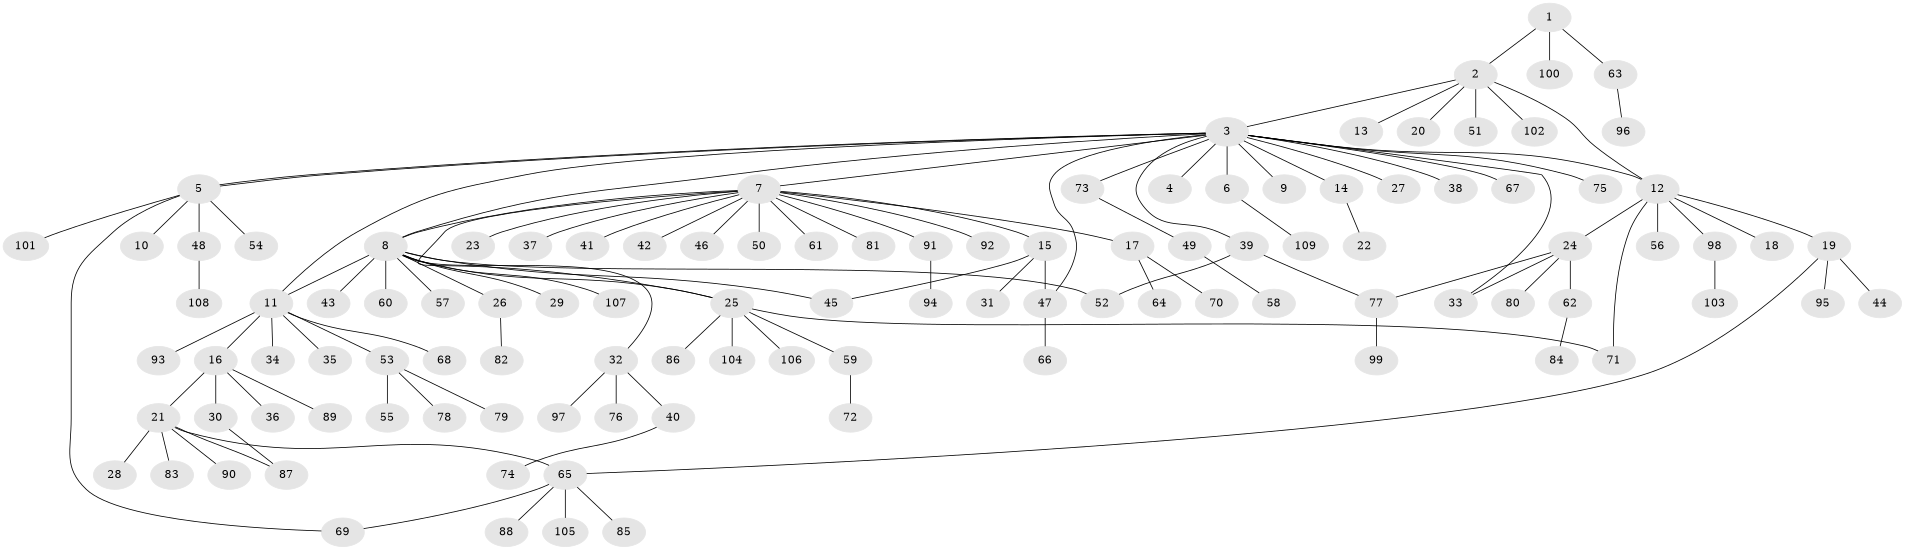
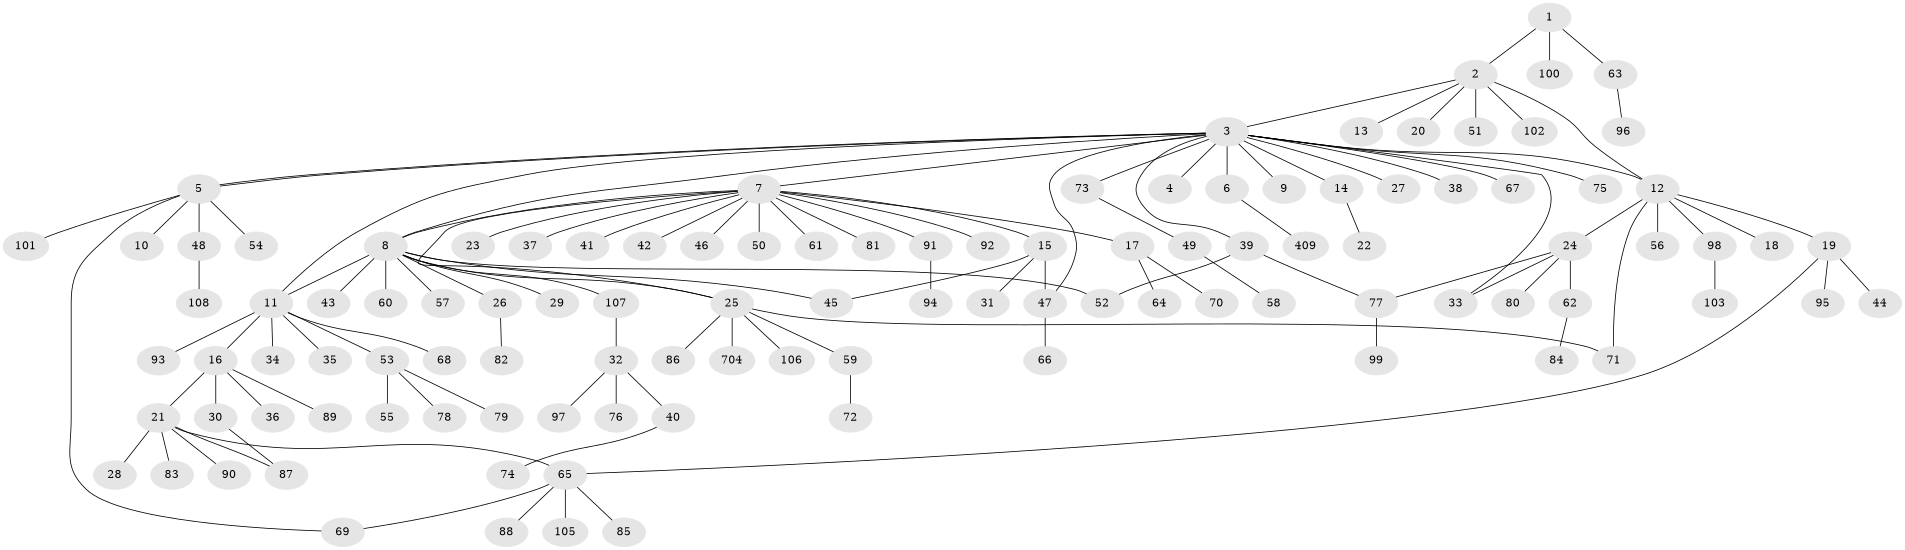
  graph {
    node [color=gray90 style=filled]
    1
    2
    100
    63
    3
    12
    13
    20
    51
    102
    4
    5
    6
    7
    8
    9
    11
    14
    27
    33
    38
    39
    47
    67
    73
    75
    18
    19
    24
    56
    71
    98
    96
    10
    48
    54
    69
    101
-   109
+   109 [label=409]
    15
    17
    23
    25
    37
    41
    42
    46
    50
    61
    81
    91
    92
    57
    26
    29
    32
    43
    45
    52
    60
    107
    16
    34
    35
    53
    68
    93
    22
    77
    66
    49
    58
    108
    31
    64
    70
    59
    86
-   104
+   104 [label=704]
    106
    94
    82
    40
    76
    97
    21
    30
    36
    89
    55
    78
    79
    44
    65
    95
    62
    80
    103
    28
    83
    87
    90
    85
    88
    105
    84
    99
    72
    74
    1 -- 2
    1 -- 100
    1 -- 63
    2 -- 3
    2 -- 12
    2 -- 13
    2 -- 20
    2 -- 51
    2 -- 102
    63 -- 96
    3 -- 12
    3 -- 4
    3 -- 5
    3 -- 5
    3 -- 6
    3 -- 7
    3 -- 8
    3 -- 9
    3 -- 11
    3 -- 14
    3 -- 27
    3 -- 33
    3 -- 38
    3 -- 39
    3 -- 47
    3 -- 67
    3 -- 73
    3 -- 75
    12 -- 18
    12 -- 19
    12 -- 24
    12 -- 56
    12 -- 71
    12 -- 98
    5 -- 10
    5 -- 48
    5 -- 54
    5 -- 69
    5 -- 101
    6 -- 109
    7 -- 8
    7 -- 15
    7 -- 17
    7 -- 23
    7 -- 25
    7 -- 37
    7 -- 41
    7 -- 42
    7 -- 46
    7 -- 50
    7 -- 61
    7 -- 81
    7 -- 91
    7 -- 92
    8 -- 11
    8 -- 25
    8 -- 57
    8 -- 26
    8 -- 29
-   8 -- 32
+   107 -- 32
    8 -- 43
    8 -- 45
    8 -- 52
    8 -- 60
    8 -- 107
    11 -- 16
    11 -- 34
    11 -- 35
    11 -- 53
    11 -- 68
    11 -- 93
    14 -- 22
    39 -- 52
    39 -- 77
    47 -- 66
    73 -- 49
    19 -- 44
    19 -- 65
    19 -- 95
    24 -- 33
    24 -- 77
    24 -- 62
    24 -- 80
    98 -- 103
    48 -- 108
    15 -- 47
    15 -- 45
    15 -- 31
    17 -- 64
    17 -- 70
    25 -- 71
    25 -- 59
    25 -- 86
    25 -- 104
    25 -- 106
    91 -- 94
    26 -- 82
    32 -- 40
    32 -- 76
    32 -- 97
    16 -- 21
    16 -- 30
    16 -- 36
    16 -- 89
    53 -- 55
    53 -- 78
    53 -- 79
    77 -- 99
    49 -- 58
    59 -- 72
    40 -- 74
    21 -- 65
    21 -- 28
    21 -- 83
    21 -- 87
    21 -- 90
    30 -- 87
    65 -- 69
    65 -- 85
    65 -- 88
    65 -- 105
    62 -- 84
  }
